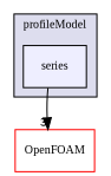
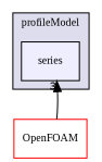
  digraph {
    compound=true
    fontname="Liberation Serif"
    node [fontname="Liberation Serif" fontsize=10 shape=box]
    n1 [fillcolor="#eeeeff" label=series pencolor=black style=filled]
    n2 [color=red label=OpenFOAM]
    subgraph cluster_1 {
      bgcolor="#ddddee"
      fontsize=10
      label=profileModel
      pencolor=black
      n1
    }
-   n1 -> n2 [headlabel=3 labeldistance=1.5 labelfontname=Helvetica labelfontsize=10 fontname="Liberation Serif"]
+   n2 -> n1 [headlabel=3 labeldistance=1.5 labelfontname=Helvetica labelfontsize=10 fontname="Liberation Serif"]
  }
